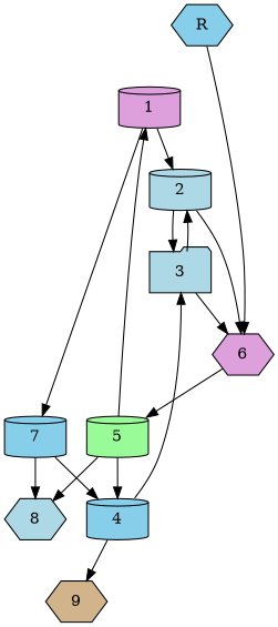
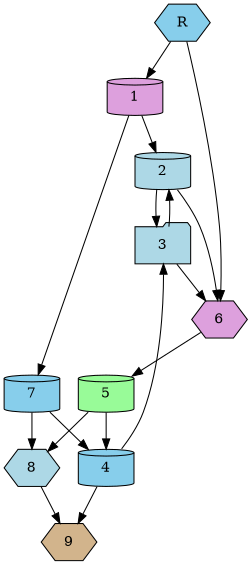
  digraph {
    node [fillcolor=lightblue shape=cylinder style=filled]
    1 [fillcolor=plum]
    2
    7 [fillcolor=skyblue]
    3 [shape=folder]
    6 [fillcolor=plum shape=hexagon]
    4 [fillcolor=skyblue]
    8 [shape=hexagon]
    5 [fillcolor=palegreen]
    9 [fillcolor=tan shape=hexagon]
    R [fillcolor=skyblue shape=hexagon]
    1 -> 2
    1 -> 7
    2 -> 3
    2 -> 6
    7 -> 4
    7 -> 8
    3 -> 2
    3 -> 6
    6 -> 5
    4 -> 3
    4 -> 9
+   8 -> 9
    5 -> 4
    5 -> 8
-   5 -> 1
+   R -> 1
    R -> 6
  }
